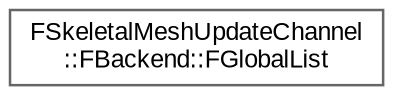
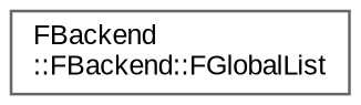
  digraph {
    rankdir=LR
    fontname="Liberation Sans"
-   n1 [color=grey40 fillcolor=white fontname="Liberation Sans" fontsize=10 height=0.2 label="FSkeletalMeshUpdateChannel\l::FBackend::FGlobalList" shape=box style=filled width=0.4]
+   n1 [color=grey40 fillcolor=white fontname="Liberation Sans" fontsize=10 height=0.2 label="FBackend\l::FBackend::FGlobalList" shape=box style=filled width=0.4]
  }
